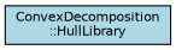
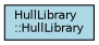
  digraph {
    rankdir=LR
-   n1 [color=black fillcolor=lightblue fontname=Helvetica fontsize=10 height=0.2 label="ConvexDecomposition\l::HullLibrary" shape=record style=filled width=0.4]
+   n1 [color=black fillcolor=lightblue fontname=Helvetica fontsize=10 height=0.2 label="HullLibrary\l::HullLibrary" shape=record style=filled width=0.4]
  }
